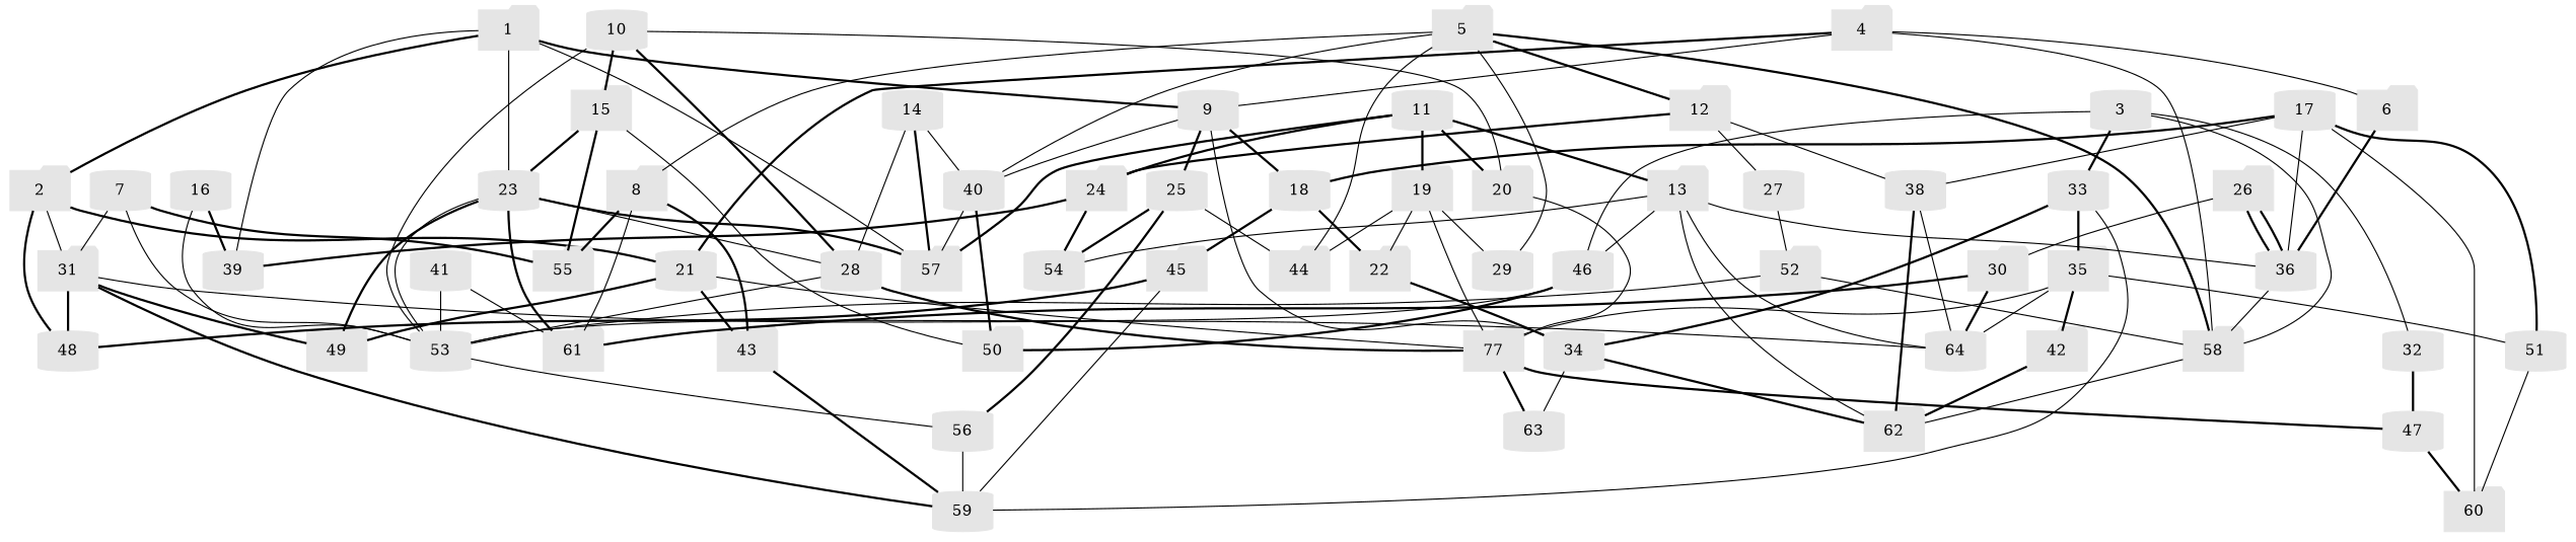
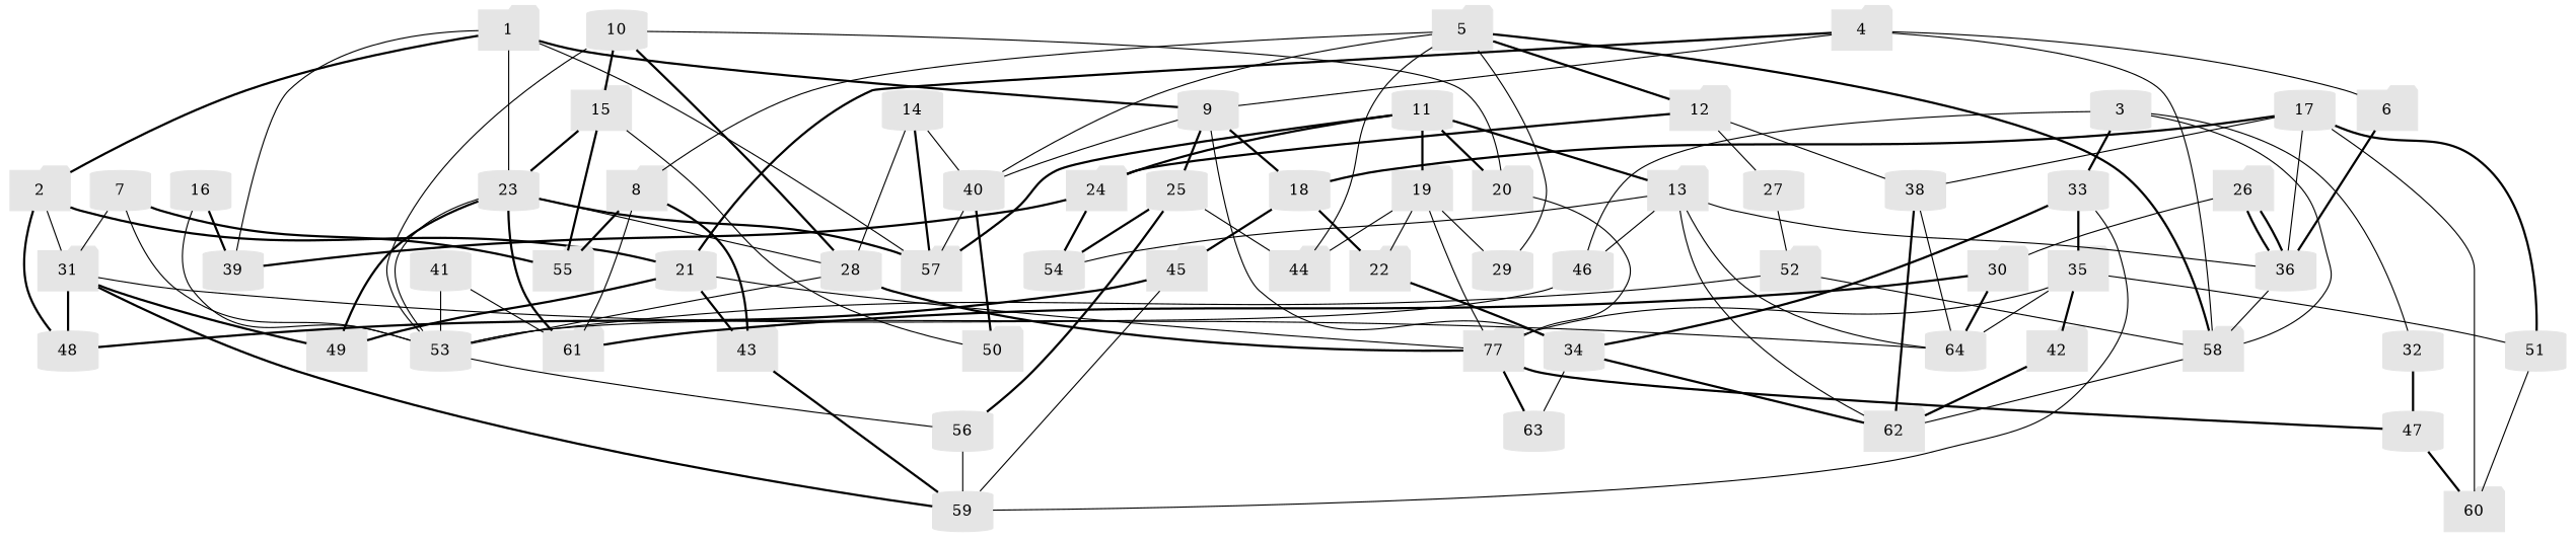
  graph {
    node [color=gray90 shape=cylinder style=filled]
    edge [style=solid]
    1 [shape=folder]
    2 [shape=folder]
    9
    23
    39
    57 [shape=folder]
    21
    31 [shape=folder]
    48
    40
    18
    25
    34
    53
    61 [shape=folder]
    28
    49 [shape=folder]
    43 [shape=folder]
    n19 [label=77 shape=folder]
    64
    59
    3
    32
    33
    46
    58 [shape=folder]
    47
    35 [shape=folder]
    50 [shape=folder]
    62 [shape=folder]
    4 [shape=folder]
    6 [shape=folder]
    36
    5 [shape=folder]
    8 [shape=folder]
    12 [shape=folder]
    29
    44 [shape=folder]
    55 [shape=folder]
    24 [shape=folder]
    27
    38
    7
    56
    22 [shape=folder]
    45 [shape=folder]
    54
    63
    10
    15 [shape=folder]
    20 [shape=folder]
    11
    13 [shape=folder]
    19 [shape=folder]
    52 [shape=folder]
    14
    16
    17
    51
    60 [shape=folder]
    26 [shape=folder]
    30 [shape=folder]
    42 [shape=folder]
    41
    1 -- 2 [style=bold]
    1 -- 9 [style=bold]
    1 -- 23
    1 -- 39
    1 -- 57
    2 -- 21 [style=bold]
    2 -- 31
    2 -- 48 [style=bold]
    9 -- 40
    9 -- 18 [style=bold]
    9 -- 25 [style=bold]
    9 -- 34
    23 -- 57 [style=bold]
    23 -- 53
    23 -- 61 [style=bold]
    23 -- 28
    23 -- 49 [style=bold]
    21 -- 49 [style=bold]
    21 -- 43 [style=bold]
    21 -- n19
    31 -- 48 [style=bold]
    31 -- 49 [style=bold]
    31 -- 64
    31 -- 59 [style=bold]
    40 -- 57
    40 -- 50 [style=bold]
    18 -- 22 [style=bold]
    18 -- 45 [style=bold]
    25 -- 44
    25 -- 56 [style=bold]
    25 -- 54 [style=bold]
    34 -- 62 [style=bold]
    34 -- 63
    53 -- 56
    28 -- 53
    28 -- n19 [style=bold]
    43 -- 59 [style=bold]
    n19 -- 47 [style=bold]
    n19 -- 63 [style=bold]
    3 -- 32
    3 -- 33 [style=bold]
    3 -- 46
    3 -- 58
    32 -- 47 [style=bold]
    33 -- 34 [style=bold]
    33 -- 59
    33 -- 35 [style=bold]
    46 -- 53
-   46 -- 50 [style=bold]
    58 -- 62
    47 -- 60 [style=bold]
    35 -- n19
    35 -- 64
    35 -- 51
    35 -- 42 [style=bold]
    4 -- 9
    4 -- 21 [style=bold]
    4 -- 58
    4 -- 6
    6 -- 36 [style=bold]
    36 -- 58
    5 -- 40
    5 -- 58 [style=bold]
    5 -- 8
    5 -- 12 [style=bold]
    5 -- 29
    5 -- 44
    8 -- 61
    8 -- 43 [style=bold]
    8 -- 55 [style=bold]
    12 -- 24 [style=bold]
    12 -- 27
    12 -- 38
    24 -- 39 [style=bold]
    24 -- 54 [style=bold]
    27 -- 52
    38 -- 64
    38 -- 62 [style=bold]
    7 -- 31
    7 -- 53
    7 -- 55 [style=bold]
    56 -- 59
    22 -- 34 [style=bold]
    45 -- 48 [style=bold]
    45 -- 59
    10 -- 53
    10 -- 28 [style=bold]
    10 -- 15 [style=bold]
    10 -- 20
    15 -- 23 [style=bold]
    15 -- 50
    15 -- 55 [style=bold]
    20 -- n19
    11 -- 57 [style=bold]
    11 -- 24 [style=bold]
    11 -- 20 [style=bold]
    11 -- 13 [style=bold]
    11 -- 19 [style=bold]
    13 -- 64
    13 -- 46
    13 -- 62
    13 -- 36
    13 -- 54
    19 -- n19
    19 -- 29
    19 -- 44
    19 -- 22
    52 -- 53
    52 -- 58
    14 -- 57 [style=bold]
    14 -- 40
    14 -- 28
    16 -- 39 [style=bold]
    16 -- 53
    17 -- 18 [style=bold]
    17 -- 36
    17 -- 38
    17 -- 51 [style=bold]
    17 -- 60
    51 -- 60
    26 -- 36 [style=bold]
    26 -- 36 [style=bold]
    26 -- 30
    30 -- 61 [style=bold]
    30 -- 64 [style=bold]
    42 -- 62 [style=bold]
    41 -- 53
    41 -- 61
  }
